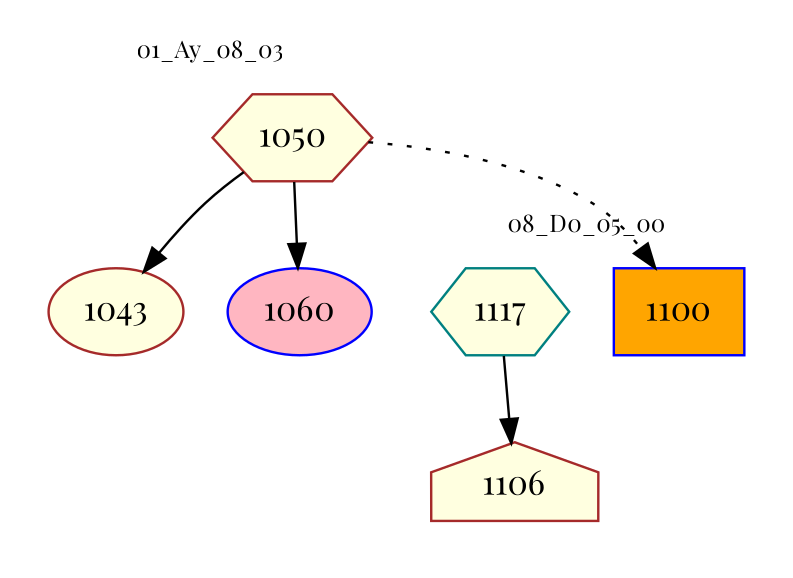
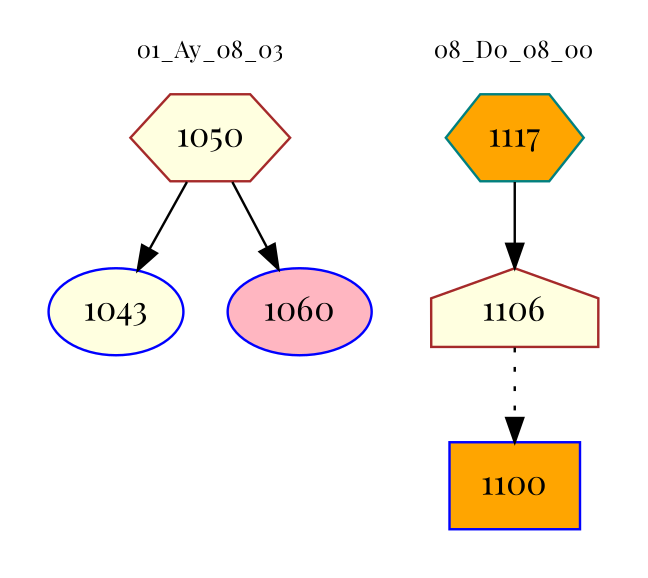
  digraph {
    fontname="Playfair Display"
    node [color=brown fillcolor=lightyellow fontname="Playfair Display" shape=hexagon style=filled]
    edge [color=black fontname="Playfair Display" style=solid]
    n1 [label=1050]
-   n2 [label=1043 shape=ellipse]
+   n2 [color=blue label=1043 shape=ellipse]
    n3 [color=blue fillcolor=lightpink label=1060 shape=ellipse]
    n4 [label=1106 shape=house]
    n5 [color=blue fillcolor=orange label=1100 shape=box]
-   n6 [color=teal label=1117]
+   n6 [color=teal fillcolor=orange label=1117]
    subgraph cluster_1 {
      color=white
      fontsize=10
      label="01_Ay_08_03"
      n1
      n2
      n3
    }
    subgraph cluster_2 {
      color=white
      fontsize=10
-     label="08_D0_05_00"
+     label="08_D0_08_00"
      n4
      n5
      n6
    }
    n1 -> n2
    n1 -> n3
-   n1 -> n5 [style=dotted]
+   n4 -> n5 [style=dotted]
    n6 -> n4
  }
